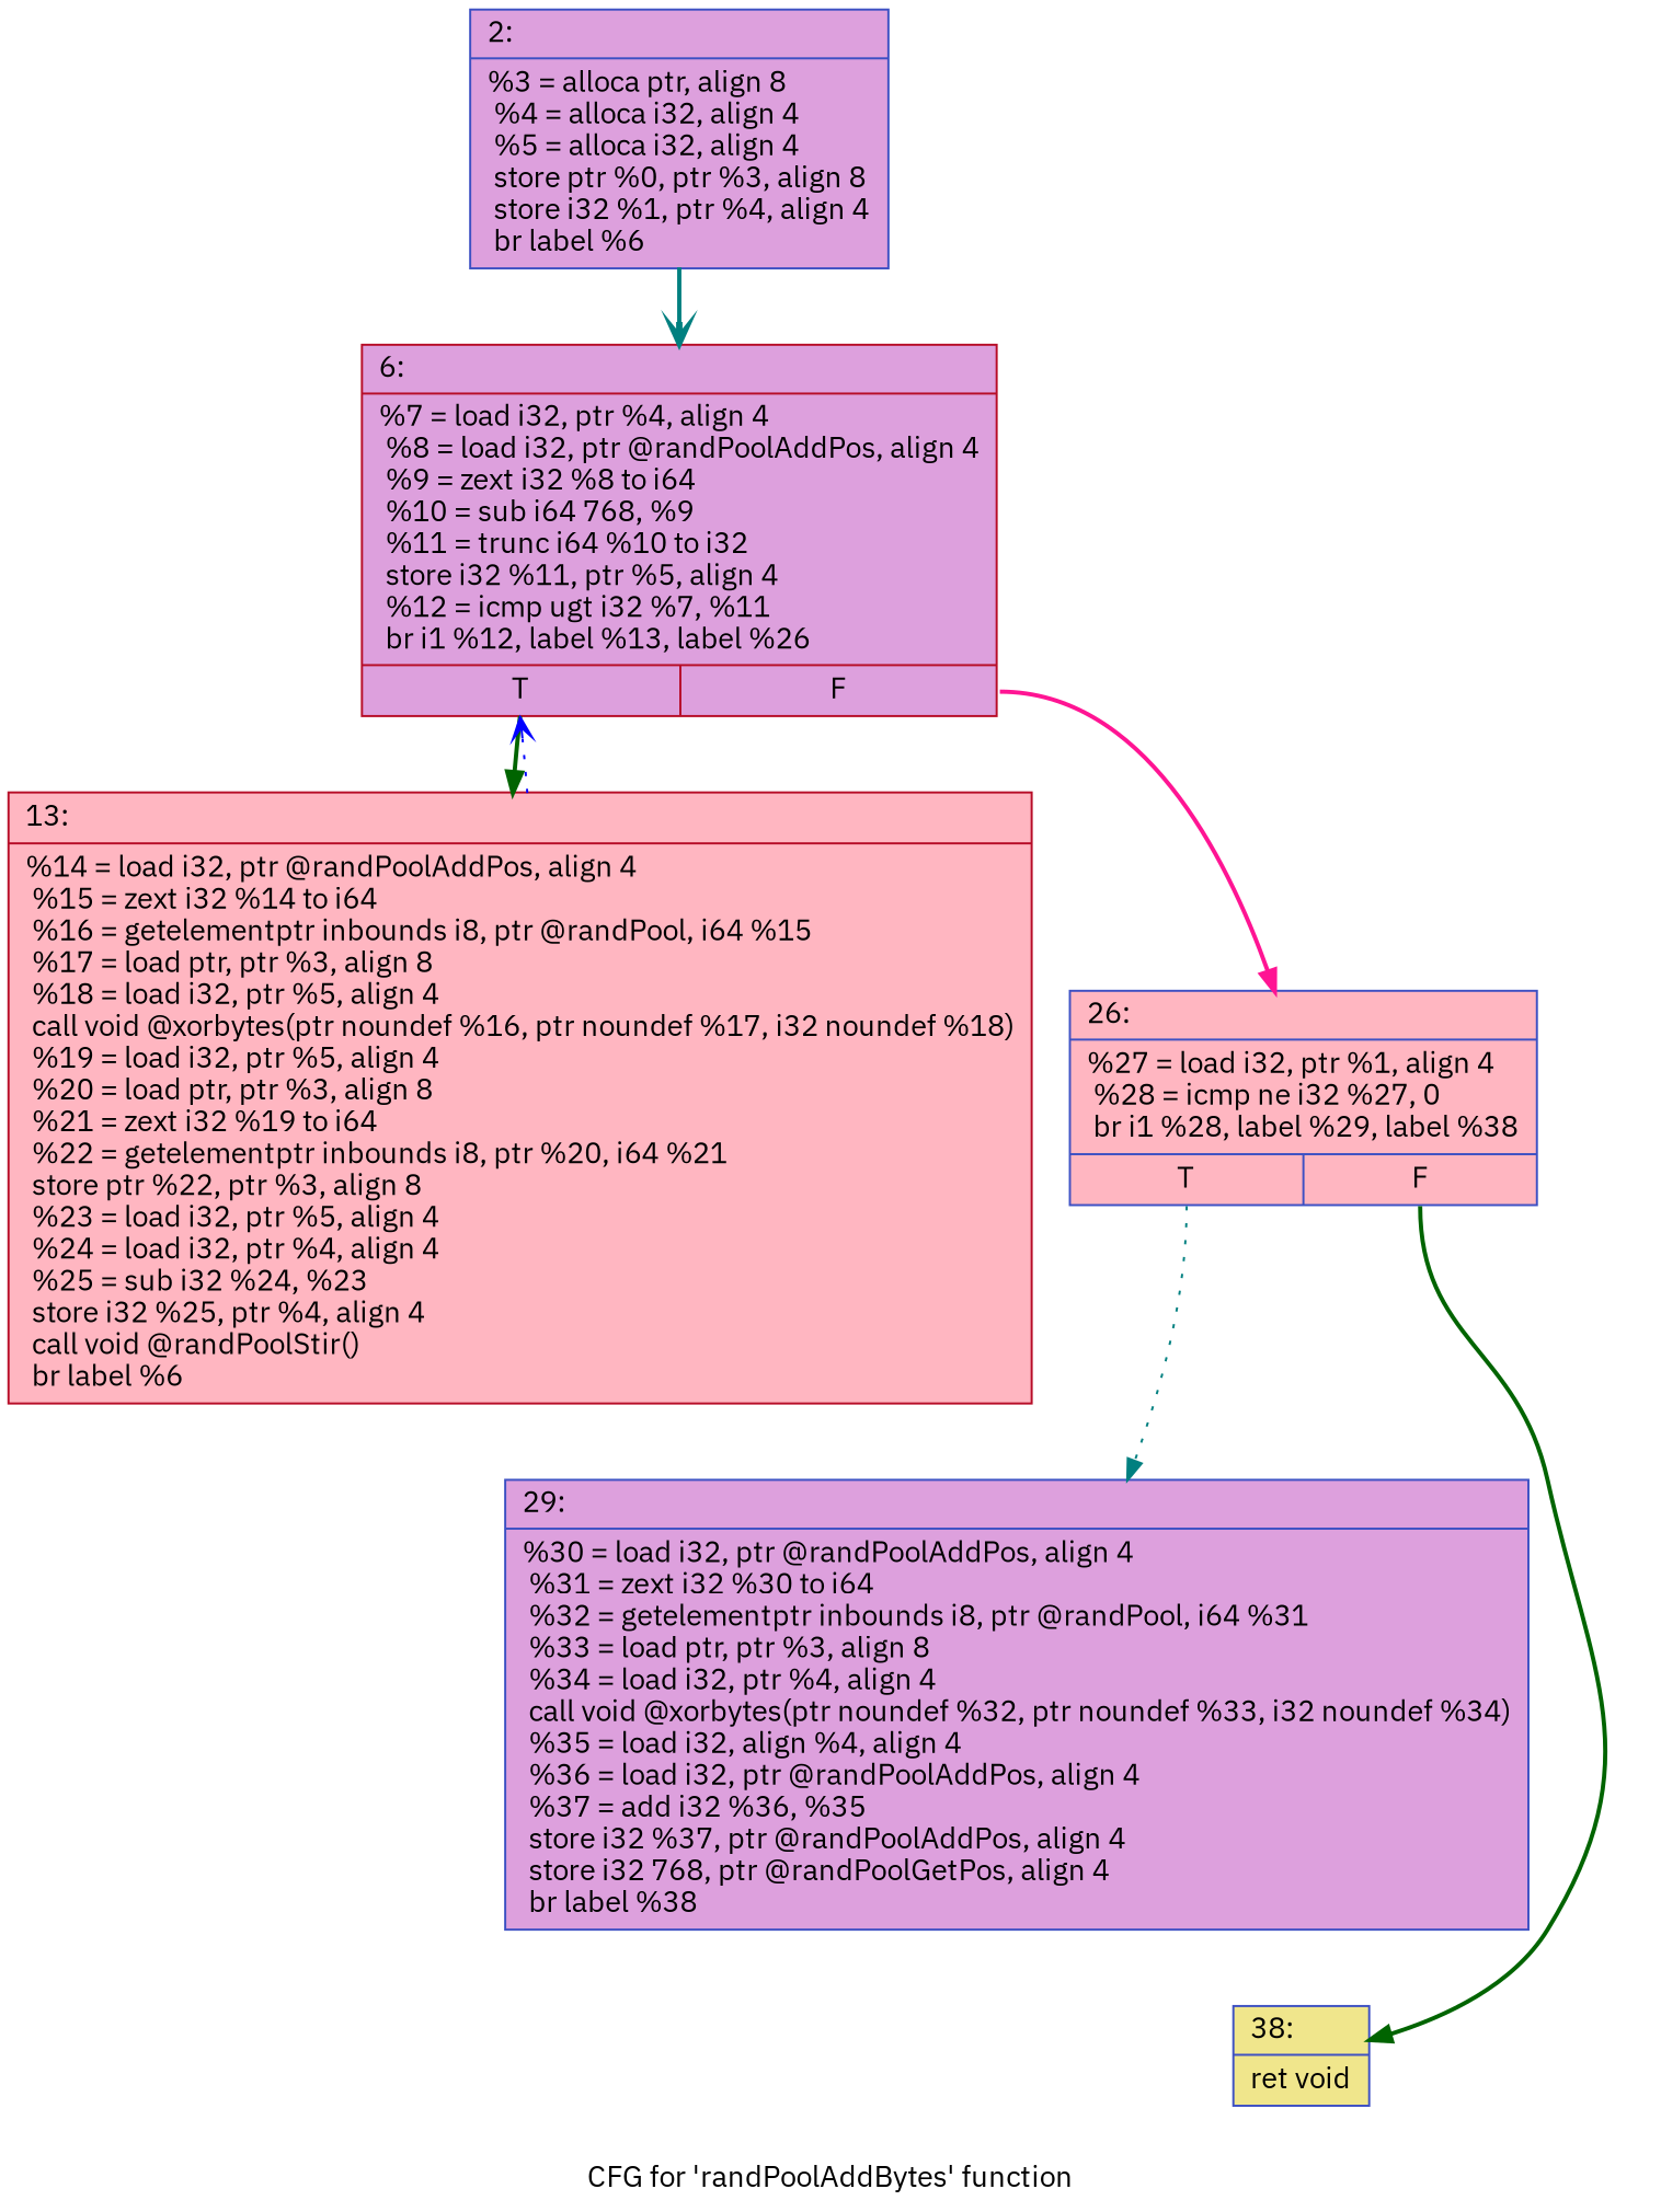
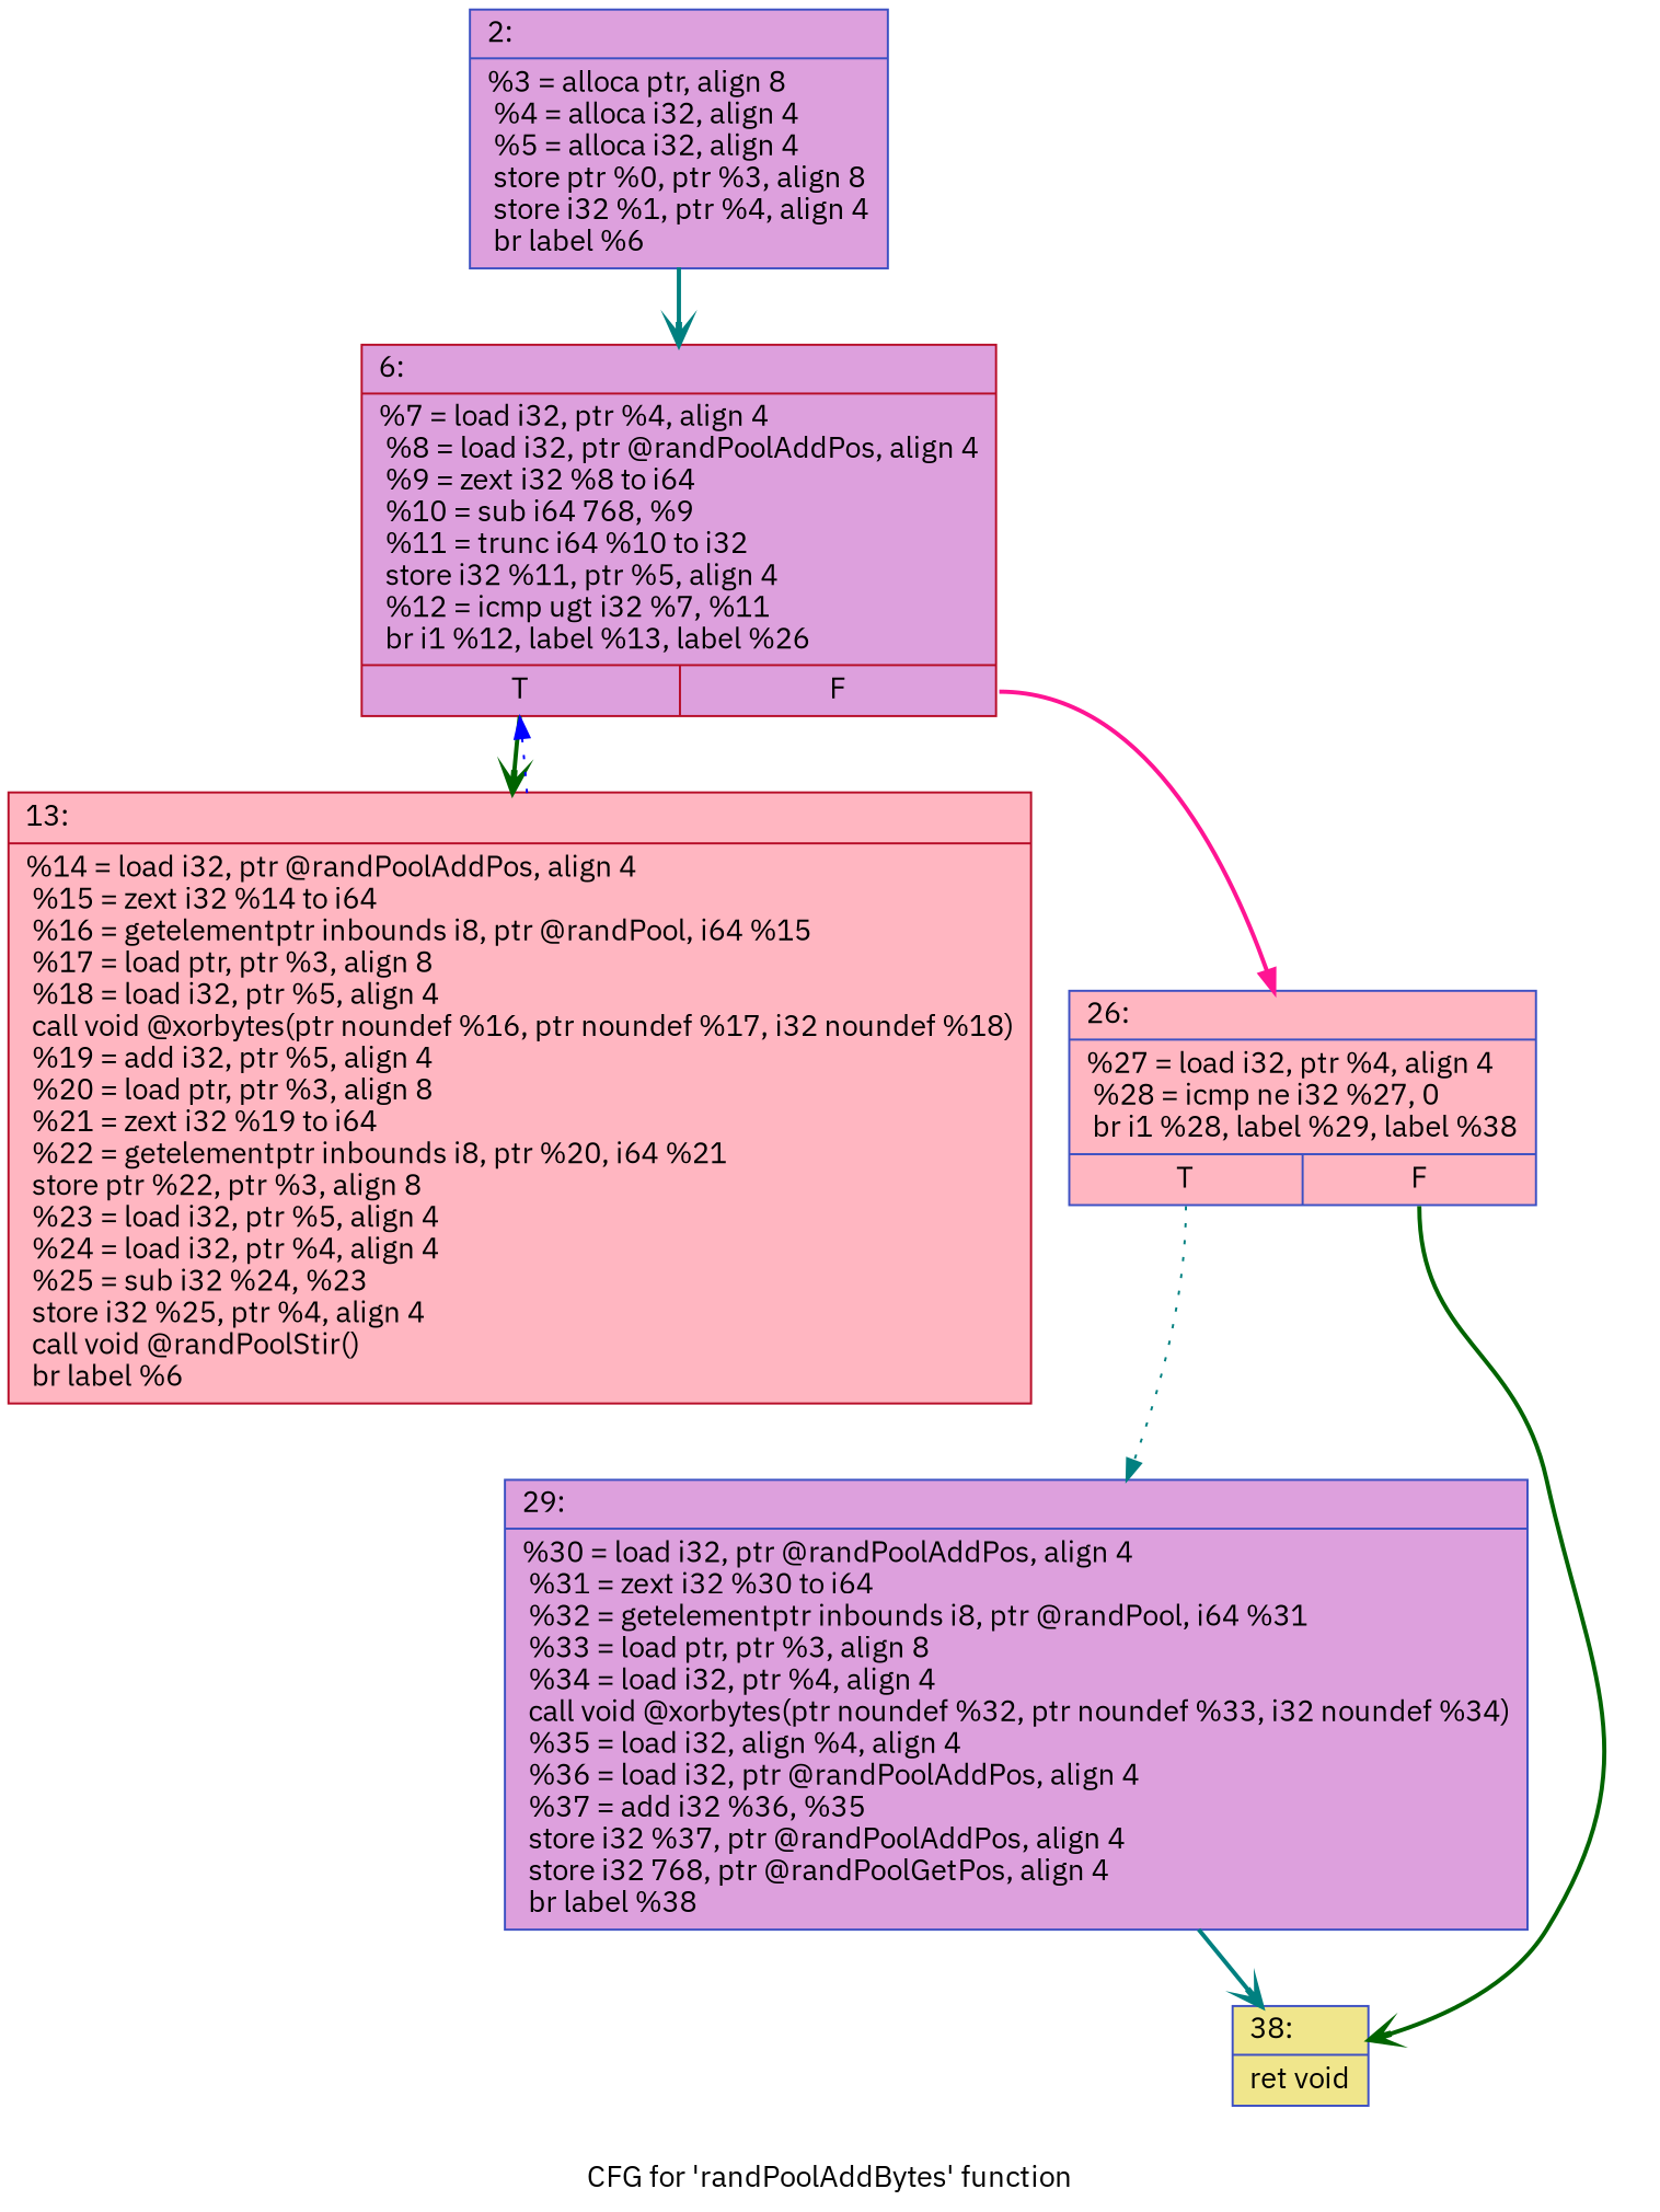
  digraph {
    fontname="IBM Plex Sans"
    label="CFG for 'randPoolAddBytes' function"
    node [color="#3d50c3ff" fillcolor=plum fontname="IBM Plex Sans" shape=record style=filled]
    edge [arrowhead=normal color=teal fontname="IBM Plex Sans" style=bold]
    n1 [label="{2:\l|  %3 = alloca ptr, align 8\l  %4 = alloca i32, align 4\l  %5 = alloca i32, align 4\l  store ptr %0, ptr %3, align 8\l  store i32 %1, ptr %4, align 4\l  br label %6\l}"]
    n2 [color="#b70d28ff" label="{6:\l|  %7 = load i32, ptr %4, align 4\l  %8 = load i32, ptr @randPoolAddPos, align 4\l  %9 = zext i32 %8 to i64\l  %10 = sub i64 768, %9\l  %11 = trunc i64 %10 to i32\l  store i32 %11, ptr %5, align 4\l  %12 = icmp ugt i32 %7, %11\l  br i1 %12, label %13, label %26\l|{<s0>T|<s1>F}}"]
-   n3 [color="#b70d28ff" fillcolor=lightpink label="{13:\l|  %14 = load i32, ptr @randPoolAddPos, align 4\l  %15 = zext i32 %14 to i64\l  %16 = getelementptr inbounds i8, ptr @randPool, i64 %15\l  %17 = load ptr, ptr %3, align 8\l  %18 = load i32, ptr %5, align 4\l  call void @xorbytes(ptr noundef %16, ptr noundef %17, i32 noundef %18)\l  %19 = load i32, ptr %5, align 4\l  %20 = load ptr, ptr %3, align 8\l  %21 = zext i32 %19 to i64\l  %22 = getelementptr inbounds i8, ptr %20, i64 %21\l  store ptr %22, ptr %3, align 8\l  %23 = load i32, ptr %5, align 4\l  %24 = load i32, ptr %4, align 4\l  %25 = sub i32 %24, %23\l  store i32 %25, ptr %4, align 4\l  call void @randPoolStir()\l  br label %6\l}"]
-   n4 [fillcolor=lightpink label="{26:\l|  %27 = load i32, ptr %1, align 4\l  %28 = icmp ne i32 %27, 0\l  br i1 %28, label %29, label %38\l|{<s0>T|<s1>F}}"]
+   n3 [color="#b70d28ff" fillcolor=lightpink label="{13:\l|  %14 = load i32, ptr @randPoolAddPos, align 4\l  %15 = zext i32 %14 to i64\l  %16 = getelementptr inbounds i8, ptr @randPool, i64 %15\l  %17 = load ptr, ptr %3, align 8\l  %18 = load i32, ptr %5, align 4\l  call void @xorbytes(ptr noundef %16, ptr noundef %17, i32 noundef %18)\l  %19 = add i32, ptr %5, align 4\l  %20 = load ptr, ptr %3, align 8\l  %21 = zext i32 %19 to i64\l  %22 = getelementptr inbounds i8, ptr %20, i64 %21\l  store ptr %22, ptr %3, align 8\l  %23 = load i32, ptr %5, align 4\l  %24 = load i32, ptr %4, align 4\l  %25 = sub i32 %24, %23\l  store i32 %25, ptr %4, align 4\l  call void @randPoolStir()\l  br label %6\l}"]
+   n4 [fillcolor=lightpink label="{26:\l|  %27 = load i32, ptr %4, align 4\l  %28 = icmp ne i32 %27, 0\l  br i1 %28, label %29, label %38\l|{<s0>T|<s1>F}}"]
    n5 [label="{29:\l|  %30 = load i32, ptr @randPoolAddPos, align 4\l  %31 = zext i32 %30 to i64\l  %32 = getelementptr inbounds i8, ptr @randPool, i64 %31\l  %33 = load ptr, ptr %3, align 8\l  %34 = load i32, ptr %4, align 4\l  call void @xorbytes(ptr noundef %32, ptr noundef %33, i32 noundef %34)\l  %35 = load i32, align %4, align 4\l  %36 = load i32, ptr @randPoolAddPos, align 4\l  %37 = add i32 %36, %35\l  store i32 %37, ptr @randPoolAddPos, align 4\l  store i32 768, ptr @randPoolGetPos, align 4\l  br label %38\l}"]
    n6 [fillcolor=khaki label="{38:\l|  ret void\l}"]
    n1 -> n2 [arrowhead=vee]
-   n2 -> n3 [color=darkgreen tailport=s0]
+   n2 -> n3 [arrowhead=vee color=darkgreen tailport=s0]
    n2 -> n4 [color=deeppink tailport=s1]
-   n3 -> n2 [arrowhead=vee color=blue style=dotted]
+   n3 -> n2 [color=blue style=dotted]
    n4 -> n5 [style=dotted tailport=s0]
-   n4 -> n6 [color=darkgreen tailport=s1]
+   n4 -> n6 [arrowhead=vee color=darkgreen tailport=s1]
+   n5 -> n6 [arrowhead=vee]
  }
